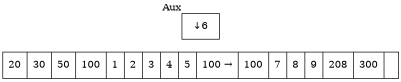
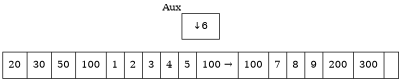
  digraph {
    rankdir=LR
    node [shape=record]
-   n1 [label="{ 20|30|50|100|1|2|3|4|5|100 → |100|7|8|9|208|300|}"]
+   n1 [label="{ 20|30|50|100|1|2|3|4|5|100 → |100|7|8|9|200|300|}"]
    n2 [label=" { ↓ 6}" xlabel=Aux]
  }
